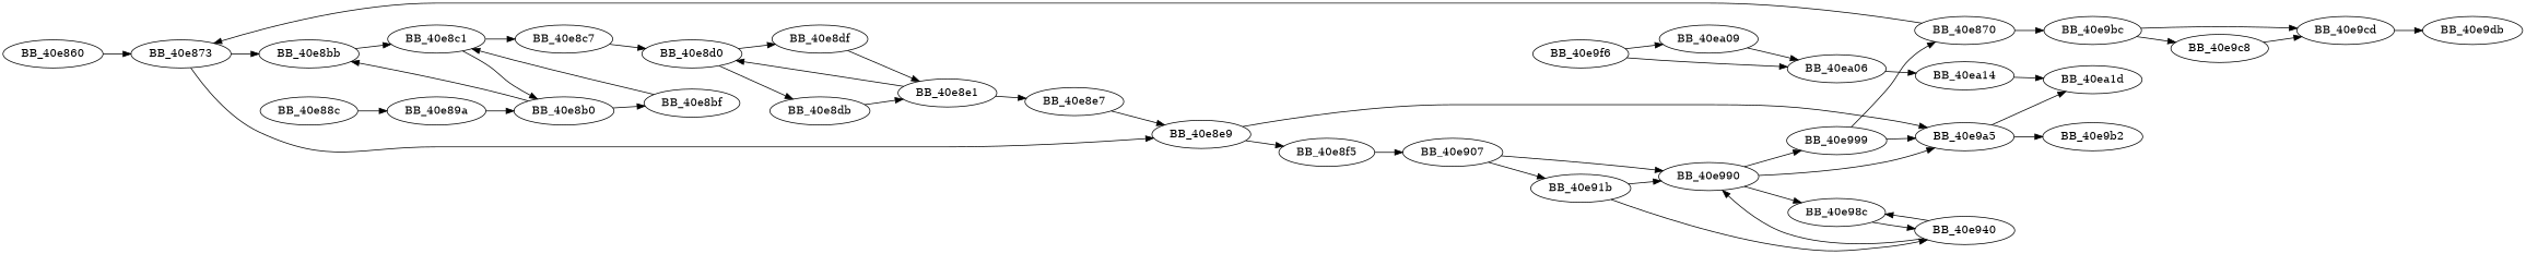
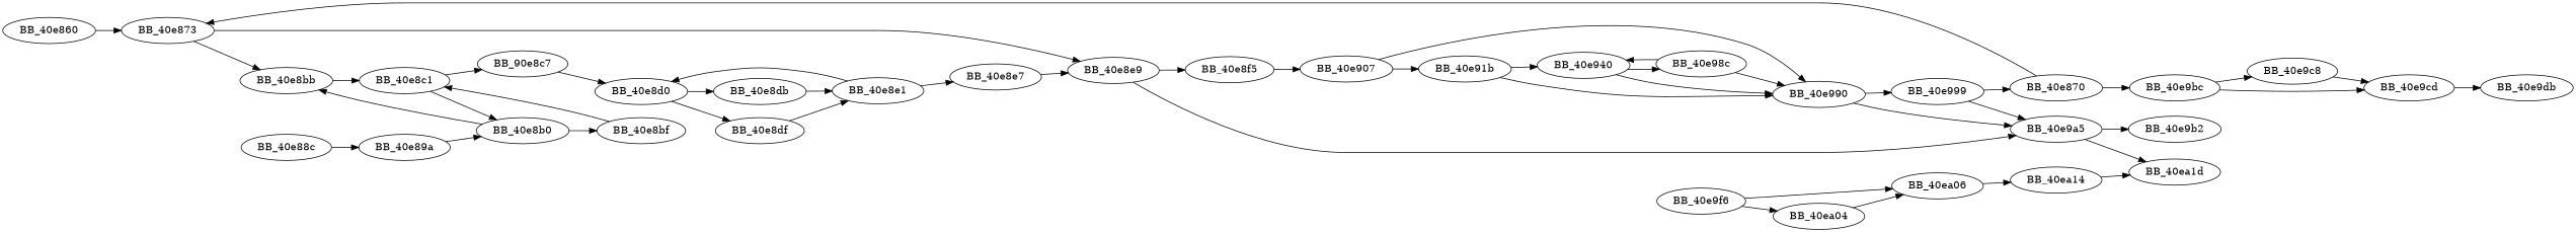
  digraph {
    rankdir=LR
    BB_40e860
    BB_40e873
    BB_40e8e9
    BB_40e8bb
    BB_40e88c
    BB_40e89a
    BB_40e8f5
    BB_40e9a5
    BB_40e870
    BB_40e9bc
    BB_40e8b0
    BB_40e907
    BB_40e9b2
    BB_40ea1d
    BB_40e8bf
    BB_40e8c1
-   BB_40e8c7
+   BB_40e8c7 [label=BB_90e8c7]
    BB_40e8d0
    BB_40e8db
    BB_40e8df
    BB_40e8e1
    BB_40e8e7
    BB_40e91b
    BB_40e990
    BB_40e940
    BB_40e999
    BB_40e98c
    BB_40e9c8
    BB_40e9cd
    BB_40e9db
    BB_40e9f6
-   BB_40ea04 [label=BB_40ea09]
+   BB_40ea04
    BB_40ea06
    BB_40ea14
    BB_40e860 -> BB_40e873
    BB_40e873 -> BB_40e8e9
    BB_40e873 -> BB_40e8bb
    BB_40e8e9 -> BB_40e8f5
    BB_40e8e9 -> BB_40e9a5
    BB_40e8bb -> BB_40e8c1
    BB_40e88c -> BB_40e89a
    BB_40e89a -> BB_40e8b0
    BB_40e8f5 -> BB_40e907
    BB_40e9a5 -> BB_40e9b2
    BB_40e9a5 -> BB_40ea1d
    BB_40e870 -> BB_40e873
    BB_40e870 -> BB_40e9bc
    BB_40e9bc -> BB_40e9c8
    BB_40e9bc -> BB_40e9cd
    BB_40e8b0 -> BB_40e8bb
    BB_40e8b0 -> BB_40e8bf
    BB_40e907 -> BB_40e91b
    BB_40e907 -> BB_40e990
    BB_40e8bf -> BB_40e8c1
    BB_40e8c1 -> BB_40e8b0
    BB_40e8c1 -> BB_40e8c7
    BB_40e8c7 -> BB_40e8d0
    BB_40e8d0 -> BB_40e8db
    BB_40e8d0 -> BB_40e8df
    BB_40e8db -> BB_40e8e1
    BB_40e8df -> BB_40e8e1
    BB_40e8e1 -> BB_40e8d0
    BB_40e8e1 -> BB_40e8e7
    BB_40e8e7 -> BB_40e8e9
    BB_40e91b -> BB_40e990
    BB_40e91b -> BB_40e940
    BB_40e990 -> BB_40e9a5
    BB_40e990 -> BB_40e999
    BB_40e940 -> BB_40e990
    BB_40e940 -> BB_40e98c
    BB_40e999 -> BB_40e9a5
    BB_40e999 -> BB_40e870
-   BB_40e990 -> BB_40e98c
+   BB_40e98c -> BB_40e990
    BB_40e98c -> BB_40e940
    BB_40e9c8 -> BB_40e9cd
    BB_40e9cd -> BB_40e9db
    BB_40e9f6 -> BB_40ea04
    BB_40e9f6 -> BB_40ea06
    BB_40ea04 -> BB_40ea06
    BB_40ea06 -> BB_40ea14
    BB_40ea14 -> BB_40ea1d
  }
